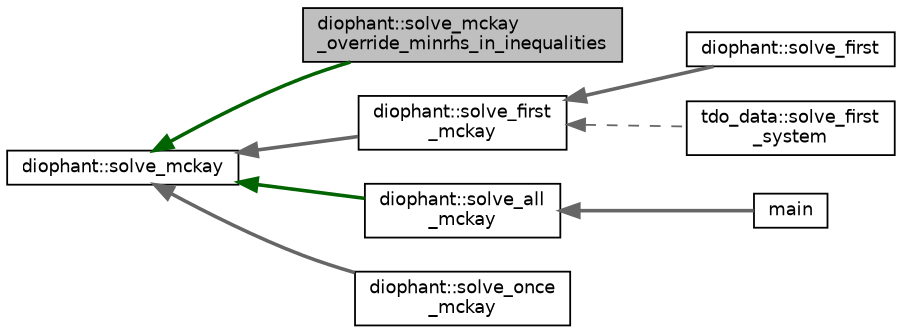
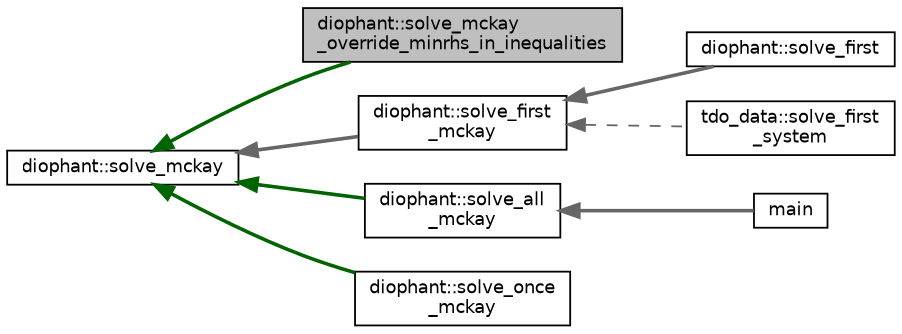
  digraph {
    rankdir=LR
    node [color=black fillcolor=white fontname=Helvetica fontsize=10 shape=record style=filled]
    edge [color=gray40 dir=back fontname=Helvetica fontsize=10 labelfontname=Helvetica labelfontsize=10 style=bold]
    n1 [fillcolor=grey75 fontcolor=black height=0.2 label="diophant::solve_mckay\l_override_minrhs_in_inequalities" width=0.4]
    n2 [height=0.2 label="diophant::solve_mckay" width=0.4]
    n3 [height=0.2 label="diophant::solve_first\l_mckay" width=0.4]
    n4 [height=0.2 label="diophant::solve_all\l_mckay" width=0.4]
    n5 [height=0.2 label="diophant::solve_once\l_mckay" width=0.4]
    n6 [height=0.2 label="diophant::solve_first" width=0.4]
    n7 [height=0.2 label="tdo_data::solve_first\l_system" width=0.4]
    n8 [height=0.2 label=main width=0.4]
    n2 -> n1 [color=darkgreen]
    n2 -> n3
    n2 -> n4 [color=darkgreen]
-   n2 -> n5
+   n2 -> n5 [color=darkgreen]
    n3 -> n6
    n3 -> n7 [style=dashed]
    n4 -> n8
  }
